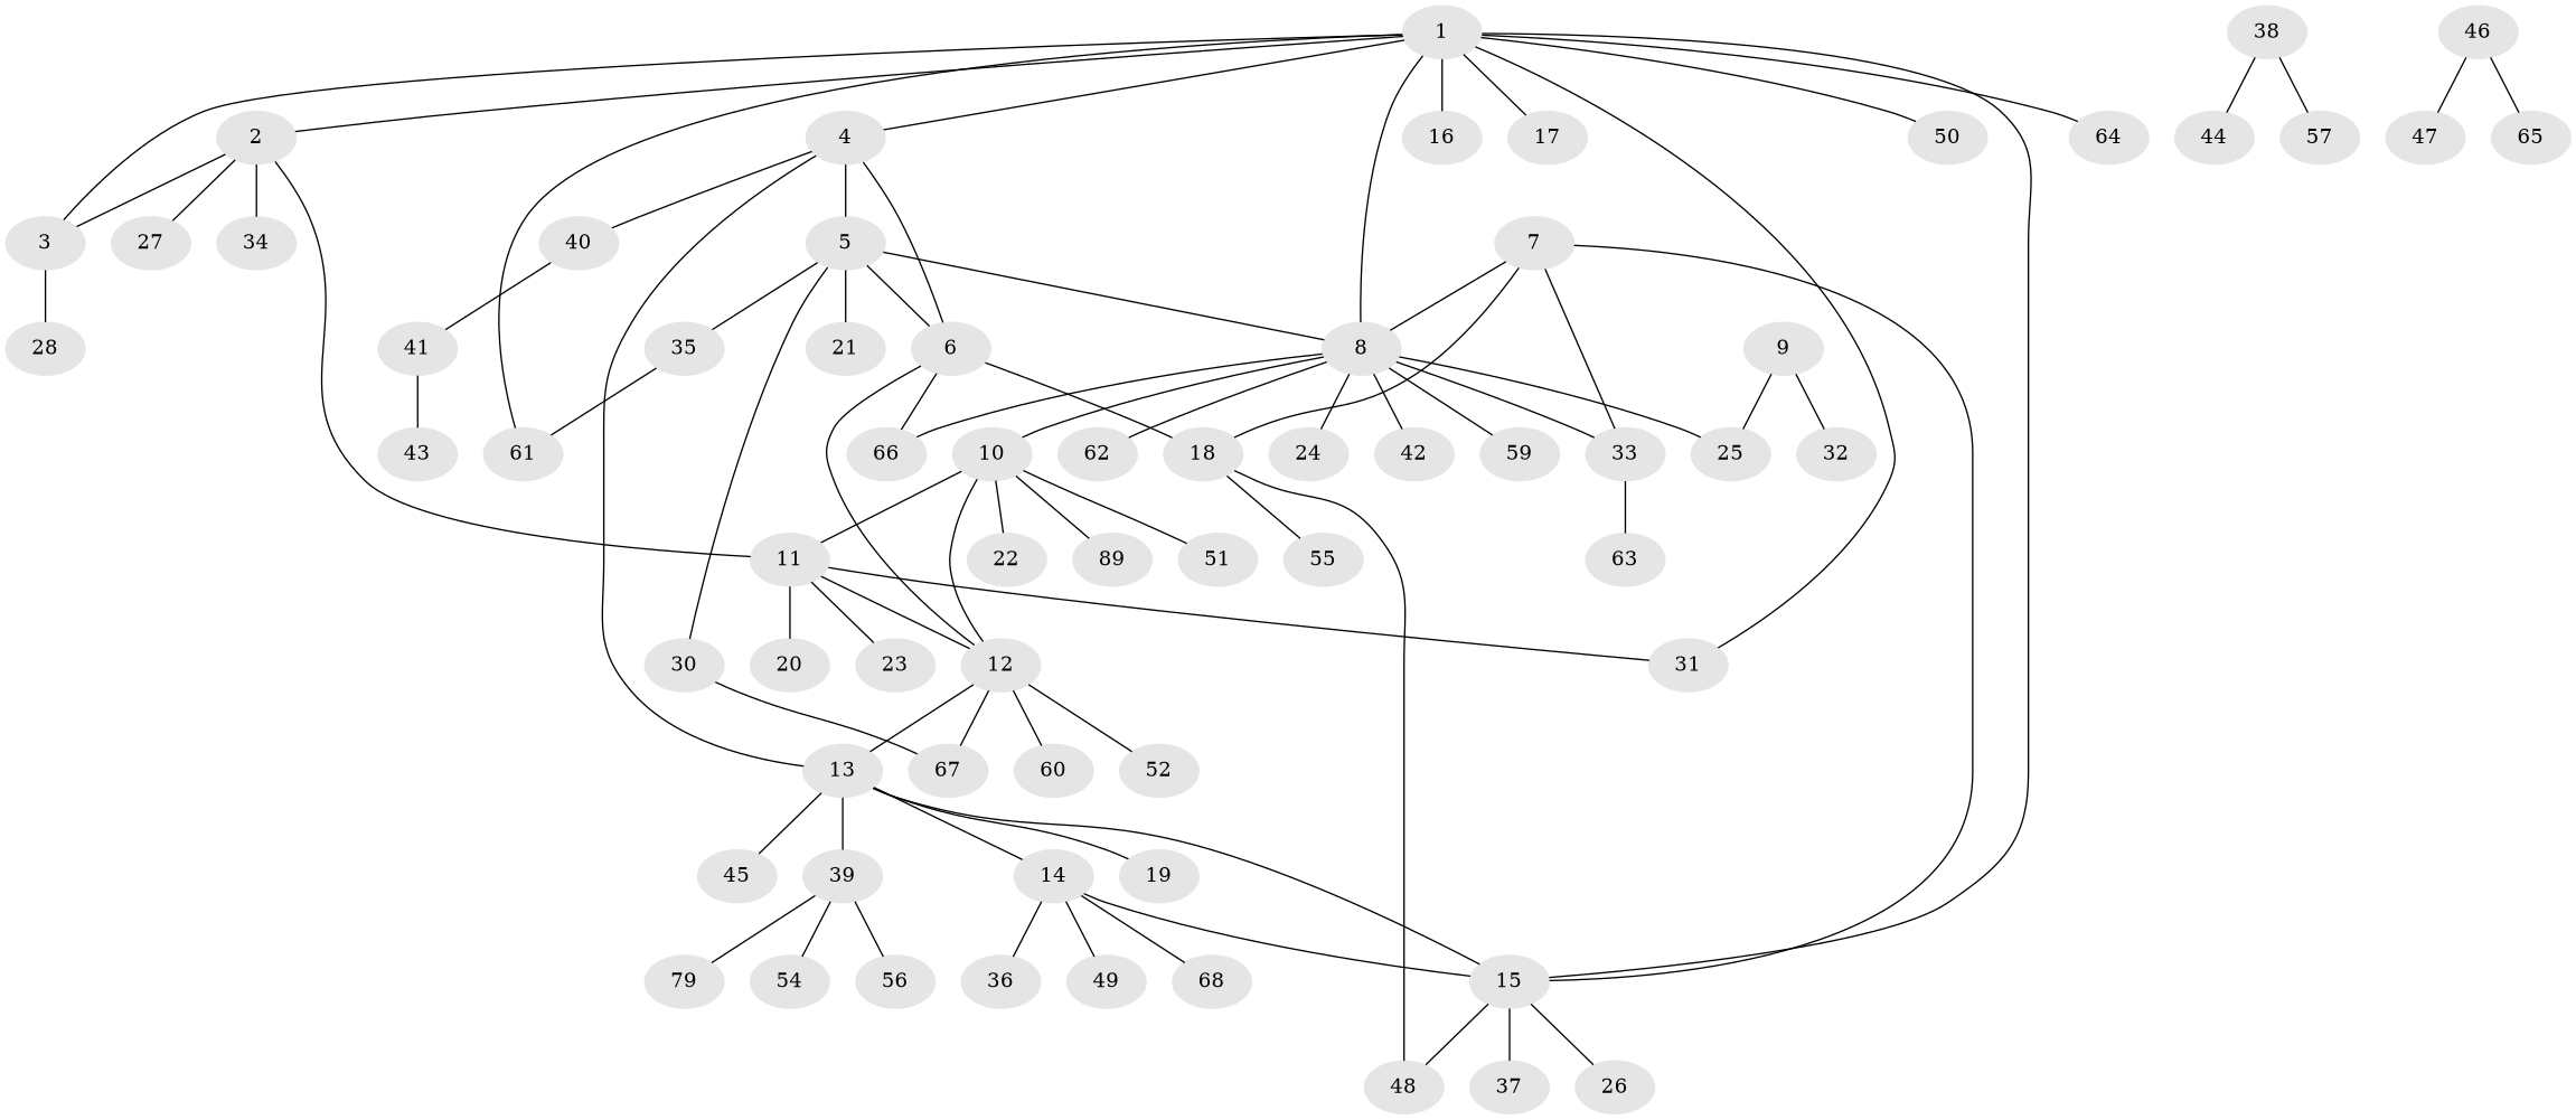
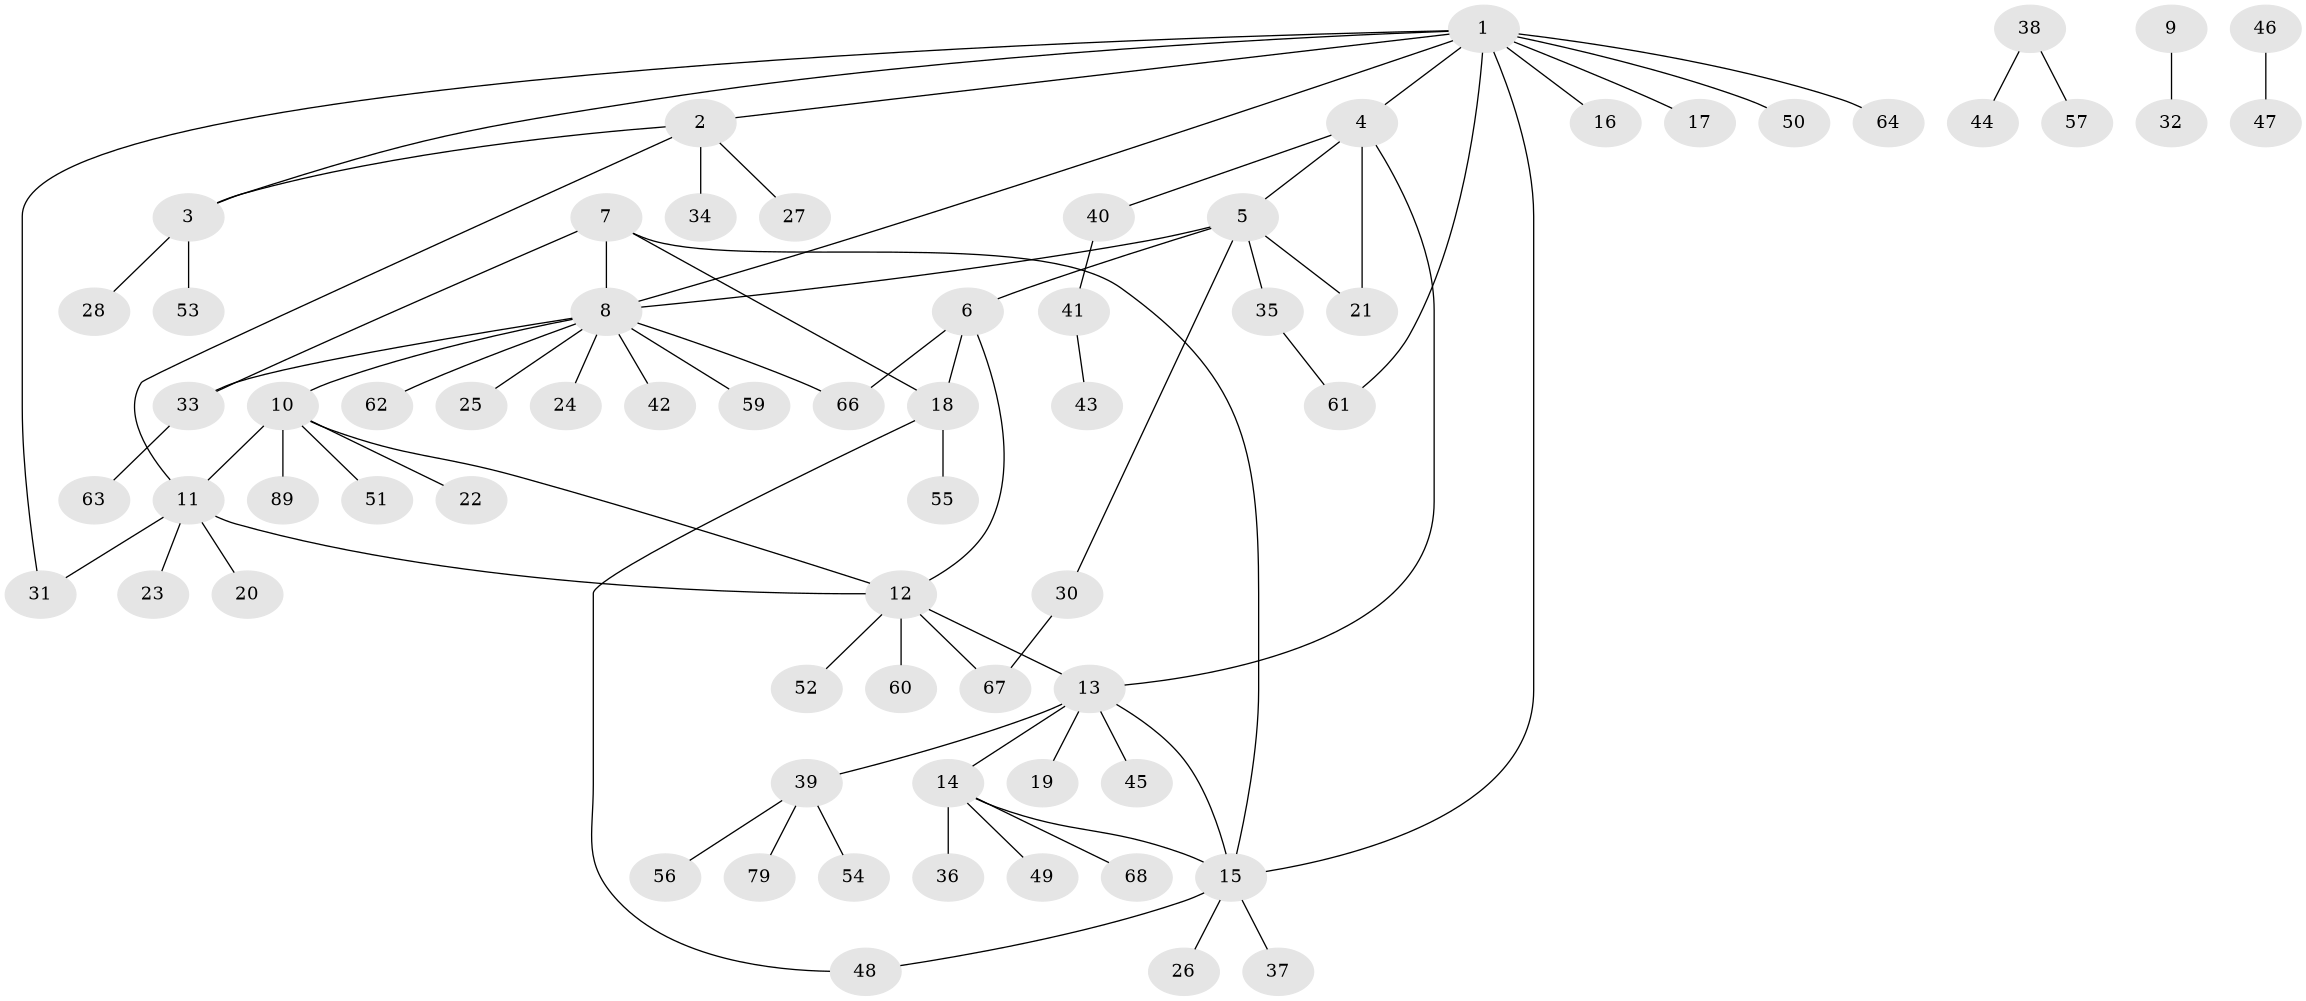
  graph {
    node [color=gray90 style=filled]
    1
    2
    3
    4
    8
    15
    16
    17
    31
    50
    61
    64
    11
    27
    34
    28
+   53
    5
    6
    13
    40
    66
    10
    24
    33
    42
    59
    62
    25
    26
    37
    48
    12
    20
    23
    21
    30
    35
    18
    14
    19
    39
    45
    67
    38
    44
    57
    41
    52
    60
    55
    7
    9
    32
    22
    n56 [label=89]
    51
    63
    36
    49
    68
    54
    56
    n64 [label=79]
    46
    47
-   65
    43
    1 -- 2
    1 -- 3
    1 -- 4
    1 -- 8
    1 -- 15
    1 -- 16
    1 -- 17
    1 -- 31
    1 -- 50
    1 -- 61
    1 -- 64
    2 -- 3
    2 -- 11
    2 -- 27
    2 -- 34
    3 -- 28
+   3 -- 53
    4 -- 5
-   4 -- 6
+   4 -- 21
    4 -- 13
    4 -- 40
    8 -- 66
    8 -- 10
    8 -- 24
    8 -- 33
    8 -- 42
    8 -- 59
    8 -- 62
    8 -- 25
    15 -- 26
    15 -- 37
    15 -- 48
    11 -- 31
    11 -- 12
    11 -- 20
    11 -- 23
    5 -- 8
    5 -- 6
    5 -- 21
    5 -- 30
    5 -- 35
    6 -- 66
    6 -- 12
    6 -- 18
    13 -- 15
    13 -- 14
    13 -- 19
    13 -- 39
    13 -- 45
    40 -- 41
    10 -- 11
    10 -- 12
    10 -- 22
    10 -- n56
    10 -- 51
    33 -- 63
    12 -- 13
    12 -- 67
    12 -- 52
    12 -- 60
    30 -- 67
    35 -- 61
    18 -- 48
    18 -- 55
    14 -- 15
    14 -- 36
    14 -- 49
    14 -- 68
    39 -- 54
    39 -- 56
    39 -- n64
    38 -- 44
    38 -- 57
    41 -- 43
    7 -- 8
    7 -- 15
    7 -- 33
    7 -- 18
-   9 -- 25
    9 -- 32
    46 -- 47
-   46 -- 65
  }
